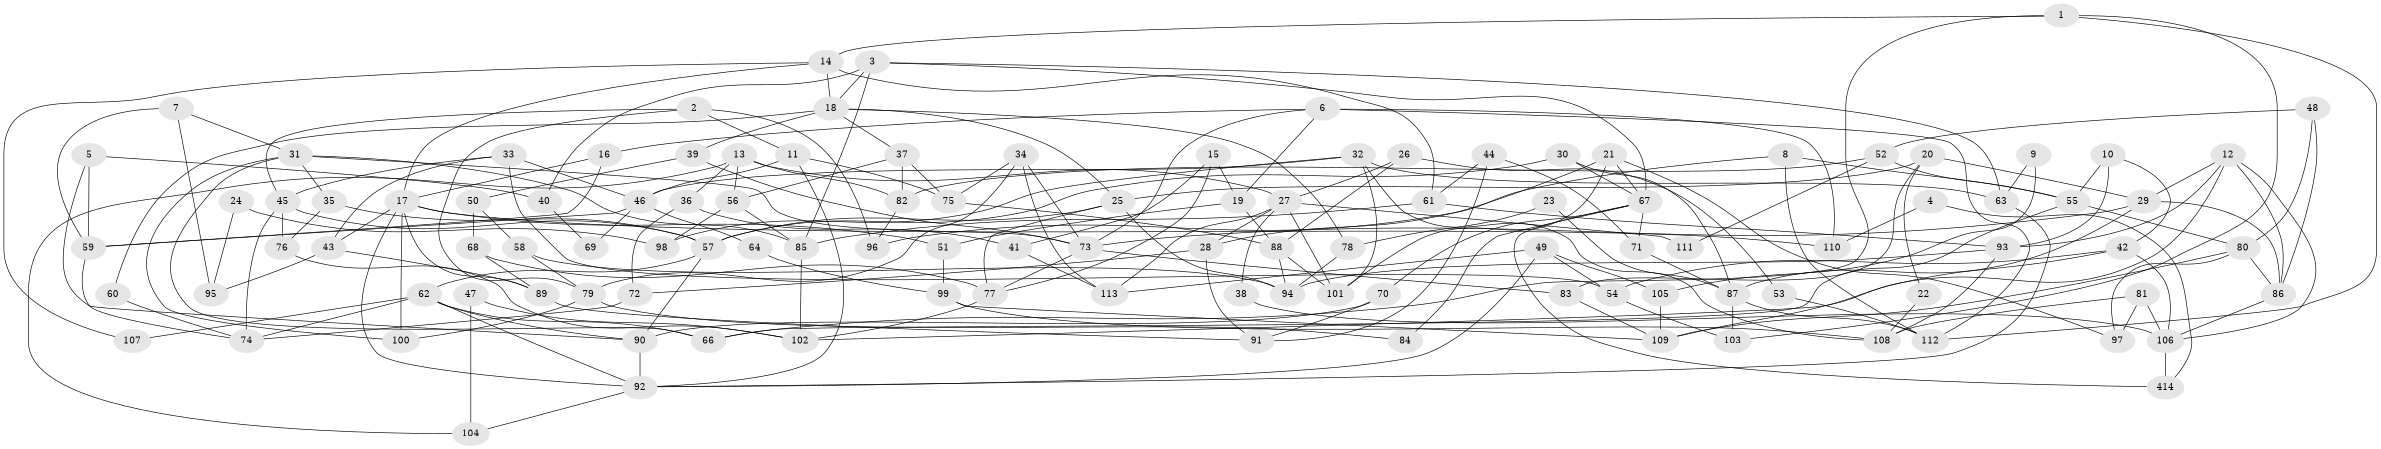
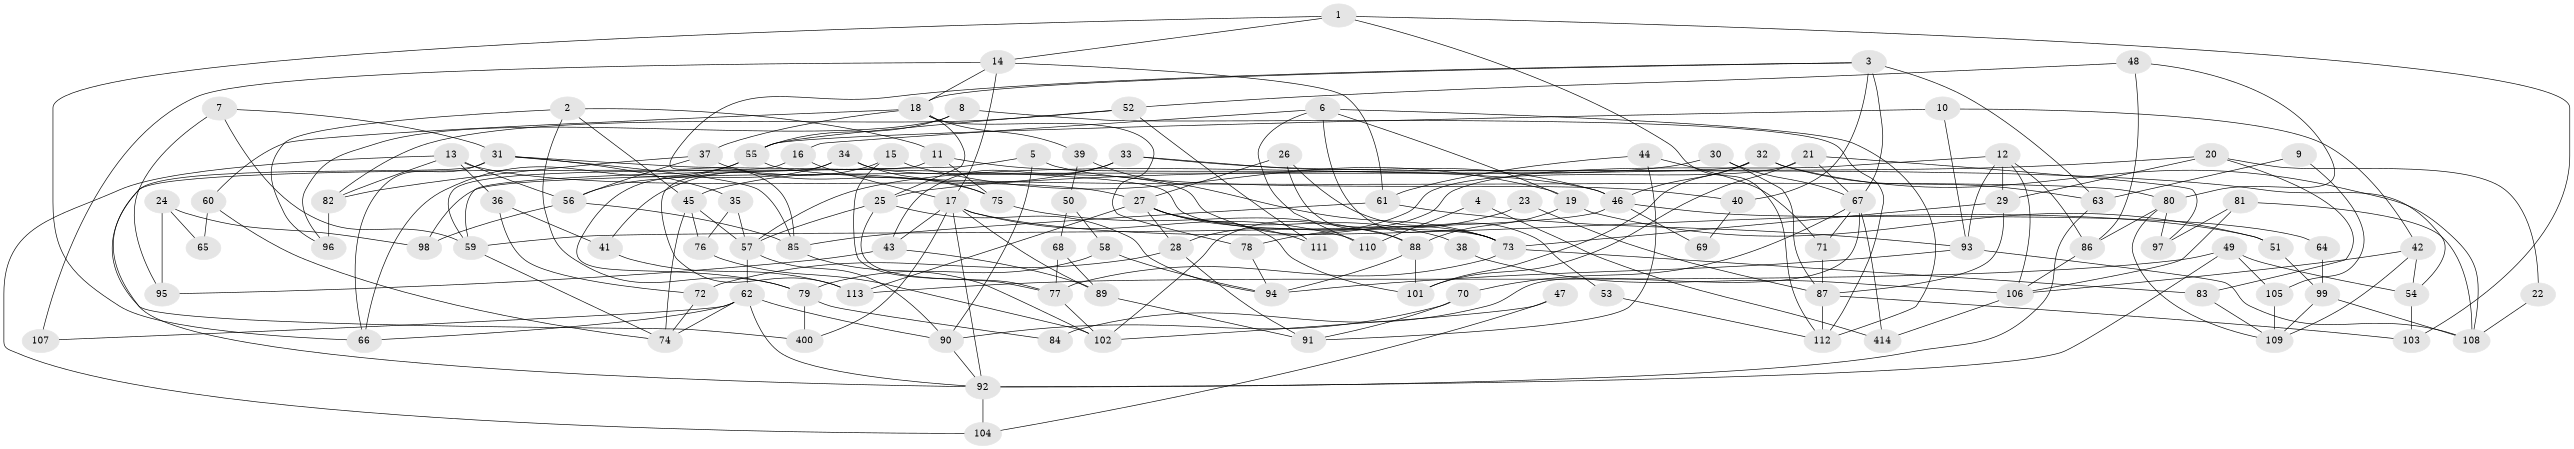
  graph {
    node [color=gray90 style=filled]
    1
    14
    66
    103
    112
    18
    107
    17
    61
    2
    11
    45
    79
    96
    46
    75
    92
    57
    76
    74
-   100
+   100 [label=400]
    84
    3
    40
    63
    67
    85
    25
    37
    39
    60
    78
    69
    n34 [label=414]
    71
    70
    102
    4
    110
    5
    59
    90
    50
    58
    68
    6
    16
    19
    73
    51
    88
    77
    83
    7
    31
    95
    9
    105
    35
    8
    55
    56
    80
    109
    10
    42
    93
    106
    54
    108
    94
    64
    104
    12
    29
    86
    87
    13
    27
    36
    82
    28
    101
    38
    111
    113
    41
    72
    98
    43
    89
    15
    99
    91
+   65
    20
    22
    21
    97
    23
    24
    62
    26
    53
    30
    32
    33
    34
    44
    47
    48
    52
    49
    81
    1 -- 14
    1 -- 66
    1 -- 103
    1 -- 112
    14 -- 18
    14 -- 107
    14 -- 17
    14 -- 61
    18 -- 25
    18 -- 37
    18 -- 39
    18 -- 60
    18 -- 78
    17 -- 92
    17 -- 100
    17 -- 110
    17 -- 51
    17 -- 43
    17 -- 89
    61 -- 85
    61 -- 93
    2 -- 11
    2 -- 45
    2 -- 79
    2 -- 96
    11 -- 46
    11 -- 75
    11 -- 92
    45 -- 57
    45 -- 76
    45 -- 74
    79 -- 100
    79 -- 84
    46 -- 69
    46 -- 59
    46 -- 64
    75 -- 88
    92 -- 104
    57 -- 90
    57 -- 62
    76 -- 102
    3 -- 18
    3 -- 40
    3 -- 63
    3 -- 67
    3 -- 85
    40 -- 69
    63 -- 92
    67 -- 84
    67 -- n34
    67 -- 71
    67 -- 70
    85 -- 102
    25 -- 57
    25 -- 77
    25 -- 94
    37 -- 75
    37 -- 56
    37 -- 82
    39 -- 50
    39 -- 73
    60 -- 74
+   60 -- 65
    78 -- 94
    71 -- 87
    70 -- 90
    70 -- 91
    4 -- n34
    4 -- 110
    5 -- 40
    5 -- 59
    5 -- 90
    59 -- 74
    90 -- 92
    50 -- 58
    50 -- 68
    58 -- 79
    58 -- 94
    68 -- 77
    68 -- 89
    6 -- 112
    6 -- 110
    6 -- 16
    6 -- 19
    6 -- 73
    16 -- 17
    16 -- 59
    19 -- 51
    19 -- 88
    73 -- 77
    73 -- 83
    51 -- 99
    88 -- 94
    88 -- 101
    77 -- 102
    83 -- 109
    7 -- 59
    7 -- 31
    7 -- 95
    31 -- 66
    31 -- 100
    31 -- 85
    31 -- 73
    31 -- 35
    9 -- 63
    9 -- 105
    105 -- 109
    35 -- 57
    35 -- 76
    8 -- 112
    8 -- 96
    8 -- 55
    55 -- 66
+   55 -- 56
    55 -- 80
    56 -- 85
    56 -- 98
    80 -- 109
    80 -- 86
    80 -- 97
    10 -- 55
    10 -- 42
    10 -- 93
    42 -- 109
    42 -- 106
    42 -- 54
    93 -- 108
    93 -- 94
    106 -- n34
    54 -- 103
    64 -- 99
    12 -- 102
    12 -- 93
    12 -- 106
    12 -- 29
    12 -- 86
    29 -- 73
-   29 -- 86
    29 -- 87
    86 -- 106
    87 -- 103
    87 -- 112
    13 -- 56
    13 -- 104
    13 -- 27
    13 -- 36
    13 -- 82
    27 -- 28
    27 -- 101
    27 -- 38
    27 -- 111
    27 -- 113
    36 -- 41
    36 -- 72
    82 -- 96
    28 -- 72
    28 -- 91
    38 -- 106
    41 -- 113
    72 -- 74
    43 -- 95
    43 -- 89
    89 -- 91
    15 -- 19
    15 -- 77
    15 -- 41
    99 -- 109
    99 -- 108
    20 -- 25
    20 -- 83
    20 -- 29
    20 -- 22
    22 -- 108
    21 -- 67
    21 -- 28
    21 -- 101
    21 -- 97
    23 -- 78
    23 -- 87
    24 -- 95
    24 -- 98
+   24 -- 65
    62 -- 66
    62 -- 107
    62 -- 92
    62 -- 74
    62 -- 90
    26 -- 88
    26 -- 27
    26 -- 53
    53 -- 112
    30 -- 57
    30 -- 67
    30 -- 87
    32 -- 46
    32 -- 63
    32 -- 108
    32 -- 101
    32 -- 98
    33 -- 45
    33 -- 46
    33 -- 54
    33 -- 43
    34 -- 79
    34 -- 75
    34 -- 73
    34 -- 113
    44 -- 61
    44 -- 71
    44 -- 91
    47 -- 102
    47 -- 104
    48 -- 80
    48 -- 86
    48 -- 52
    52 -- 55
    52 -- 82
    52 -- 111
    49 -- 92
    49 -- 105
    49 -- 54
    49 -- 113
    81 -- 106
    81 -- 108
    81 -- 97
  }
